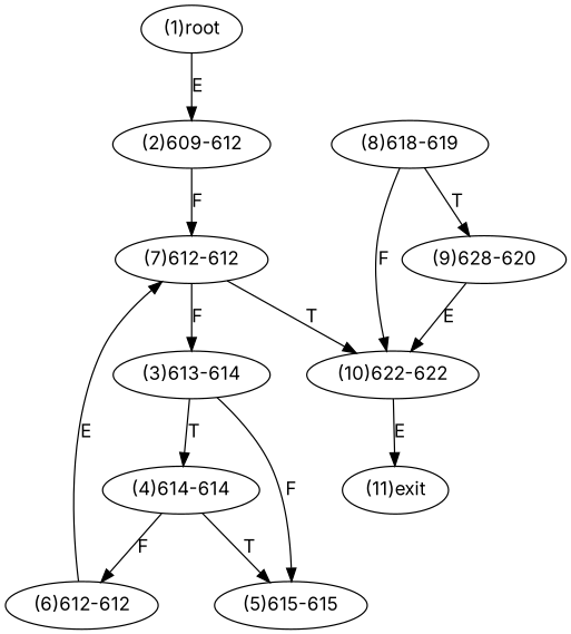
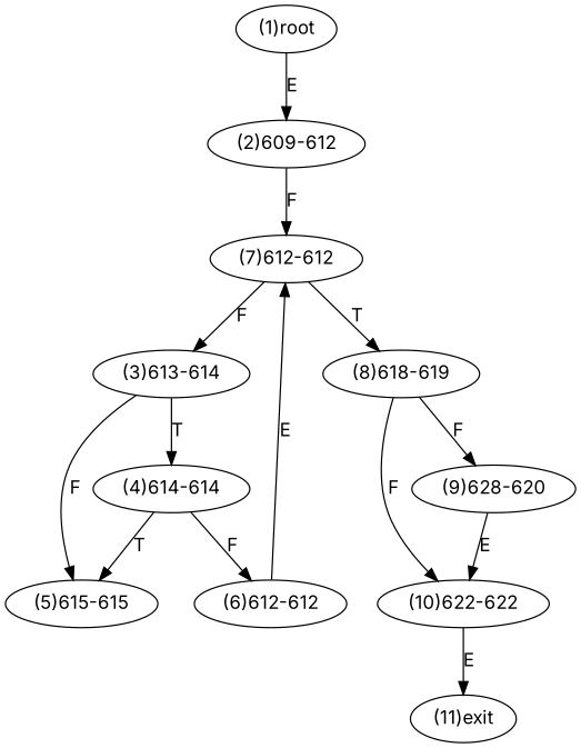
  digraph {
    fontname=Inter
    node [fontname=Inter]
    edge [fontname=Inter]
    n1 [label="(1)root"]
    n2 [label="(2)609-612"]
    n3 [label="(7)612-612"]
    n4 [label="(3)613-614"]
    n5 [label="(8)618-619"]
    n6 [label="(4)614-614"]
    n7 [label="(5)615-615"]
    n8 [label="(6)612-612"]
    n9 [label="(9)628-620"]
    n10 [label="(10)622-622"]
    n11 [label="(11)exit"]
    n1 -> n2 [label=E]
    n2 -> n3 [label=F]
    n3 -> n4 [label=F]
-   n3 -> n10 [label=T]
+   n3 -> n5 [label=T]
    n4 -> n6 [label=T]
    n4 -> n7 [label=F]
-   n5 -> n9 [label=T]
+   n5 -> n9 [label=F]
    n5 -> n10 [label=F]
    n6 -> n7 [label=T]
    n6 -> n8 [label=F]
    n8 -> n3 [label=E]
    n9 -> n10 [label=E]
    n10 -> n11 [label=E]
  }
